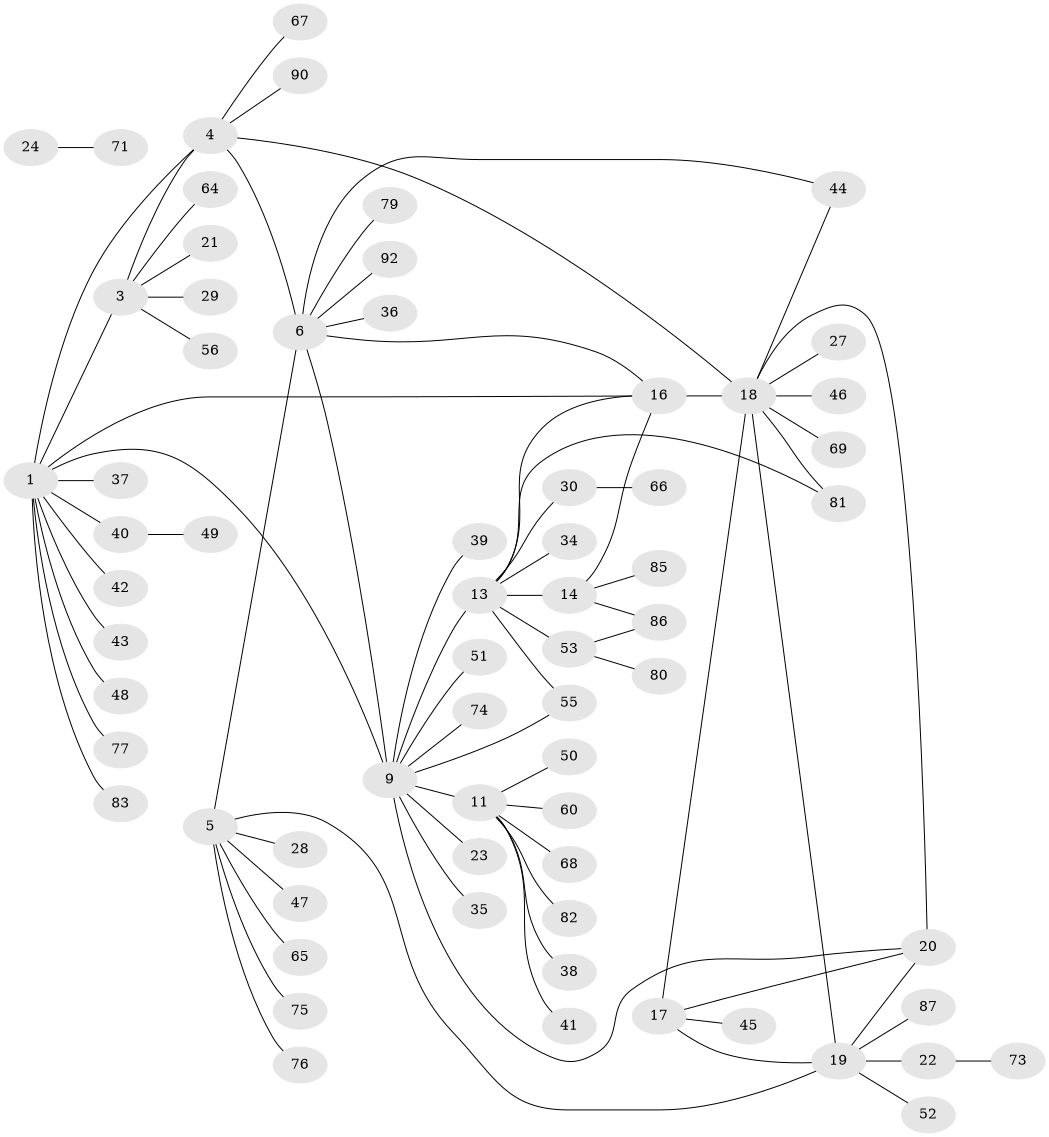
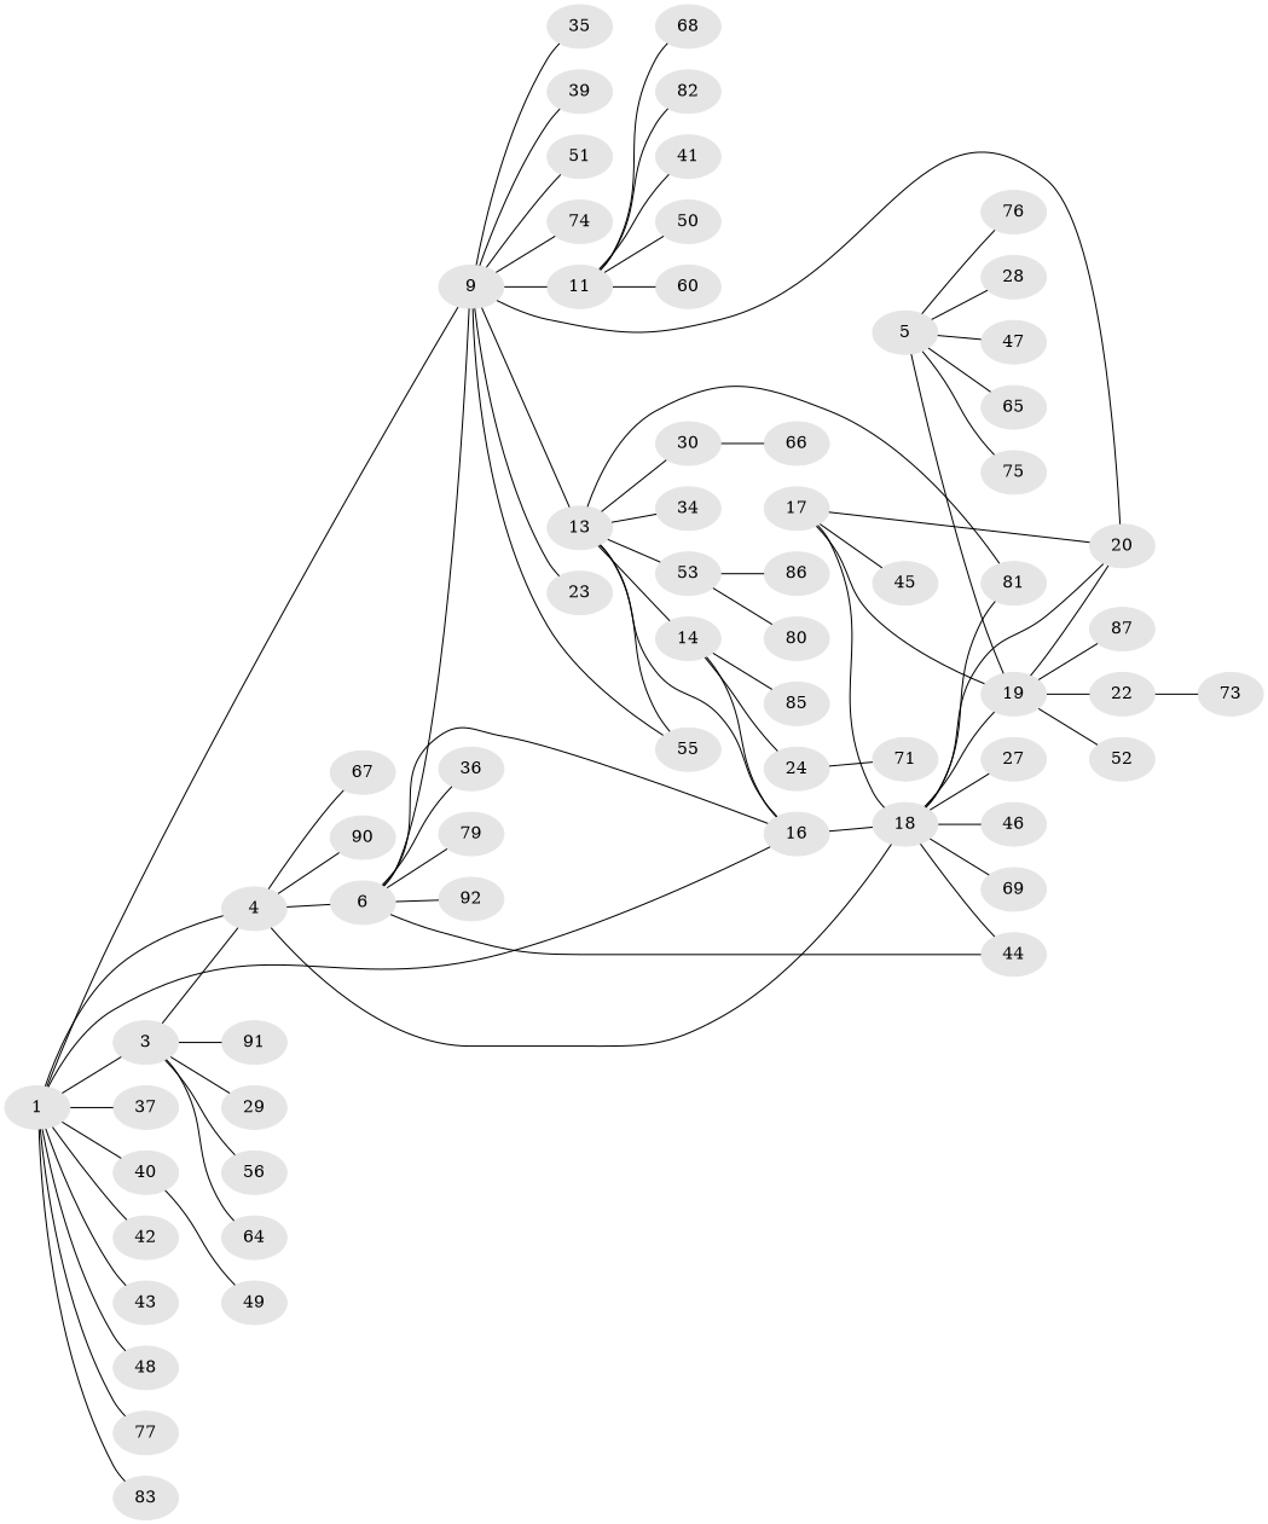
  graph {
    rankdir=LR
    node [color=gray90 style=filled]
    1 [super="+2"]
    3 [super="+33"]
    4 [super="+63"]
    9 [super="+10"]
    16 [super="+72"]
    37
    40 [super="+78"]
    42
    43
    48
    77
    83
-   21 [super="+89"]
+   21 [super="+89" label=91]
    29
    56
    64
    6 [super="+7"]
    18 [super="+32"]
    67
    90
    11 [super="+12"]
    13 [super="+54"]
    20 [super="+25"]
    23
    35
    39
    51 [super="+84"]
    55
    74
    49
    36
    44 [super="+70"]
    79
    92
    19 [super="+31"]
    81
    27
    46 [super="+58"]
    69
    5 [super="+8"]
    28
    47
    65
    75 [super="+91"]
    76
    22 [super="+61"]
    52
    87
-   38
    41
    50
    60
    68 [super="+88"]
    82
    14 [super="+15"]
    30 [super="+57"]
    34
    53 [super="+62"]
    24
    85
    66
    80
    86
    71
    17 [super="+26"]
    45
    73
    1 -- 3 [weight=2]
    1 -- 4 [weight=2]
    1 -- 9
    1 -- 16
    1 -- 37
    1 -- 40
    1 -- 42
    1 -- 43
    1 -- 48
    1 -- 77
    1 -- 83
    3 -- 4
    3 -- 21
    3 -- 29
    3 -- 56
    3 -- 64
    4 -- 6 [weight=2]
    4 -- 18
    4 -- 67
    4 -- 90
    9 -- 11 [weight=4]
    9 -- 13
    9 -- 20
    9 -- 23
    9 -- 35
    9 -- 39
    9 -- 51
    9 -- 55
    9 -- 74
    16 -- 18
    40 -- 49
    6 -- 9
    6 -- 16
    6 -- 36
    6 -- 44
    6 -- 79
    6 -- 92
    18 -- 20
    18 -- 44
    18 -- 19
    18 -- 81
    18 -- 27
    18 -- 46
    18 -- 69
-   11 -- 38
    11 -- 41
    11 -- 50
    11 -- 60
    11 -- 68
    11 -- 82
    13 -- 16
    13 -- 55
    13 -- 81
    13 -- 14 [weight=2]
    13 -- 30
    13 -- 34
    13 -- 53
    19 -- 20
    19 -- 22
    19 -- 52
    19 -- 87
-   5 -- 6 [weight=4]
    5 -- 19
    5 -- 28
    5 -- 47
    5 -- 65
    5 -- 75
    5 -- 76
    22 -- 73
    14 -- 16 [weight=2]
-   14 -- 86
+   14 -- 24
    14 -- 85
    30 -- 66
    53 -- 80
    53 -- 86
    24 -- 71
    17 -- 18
    17 -- 20
    17 -- 19
    17 -- 45
  }
